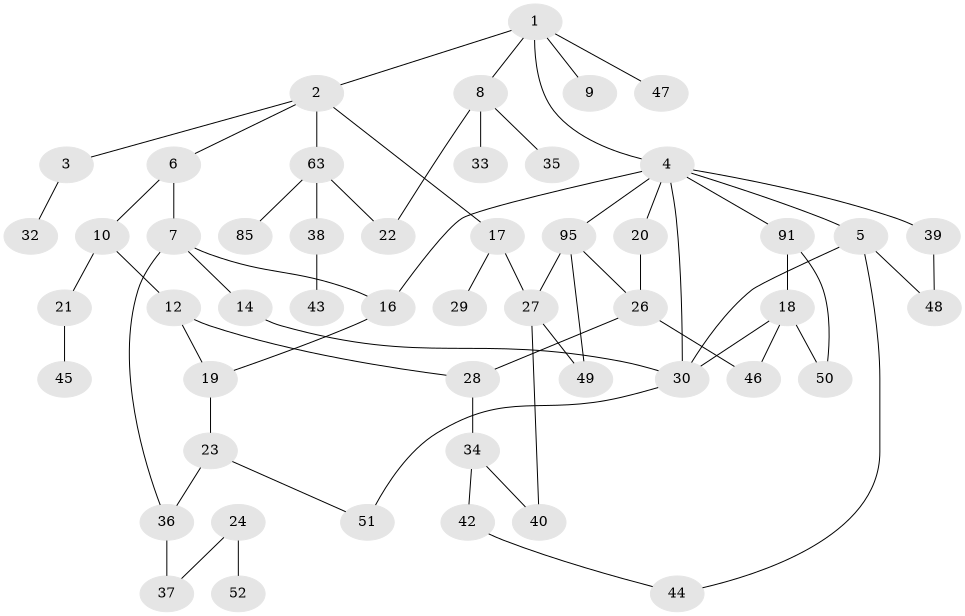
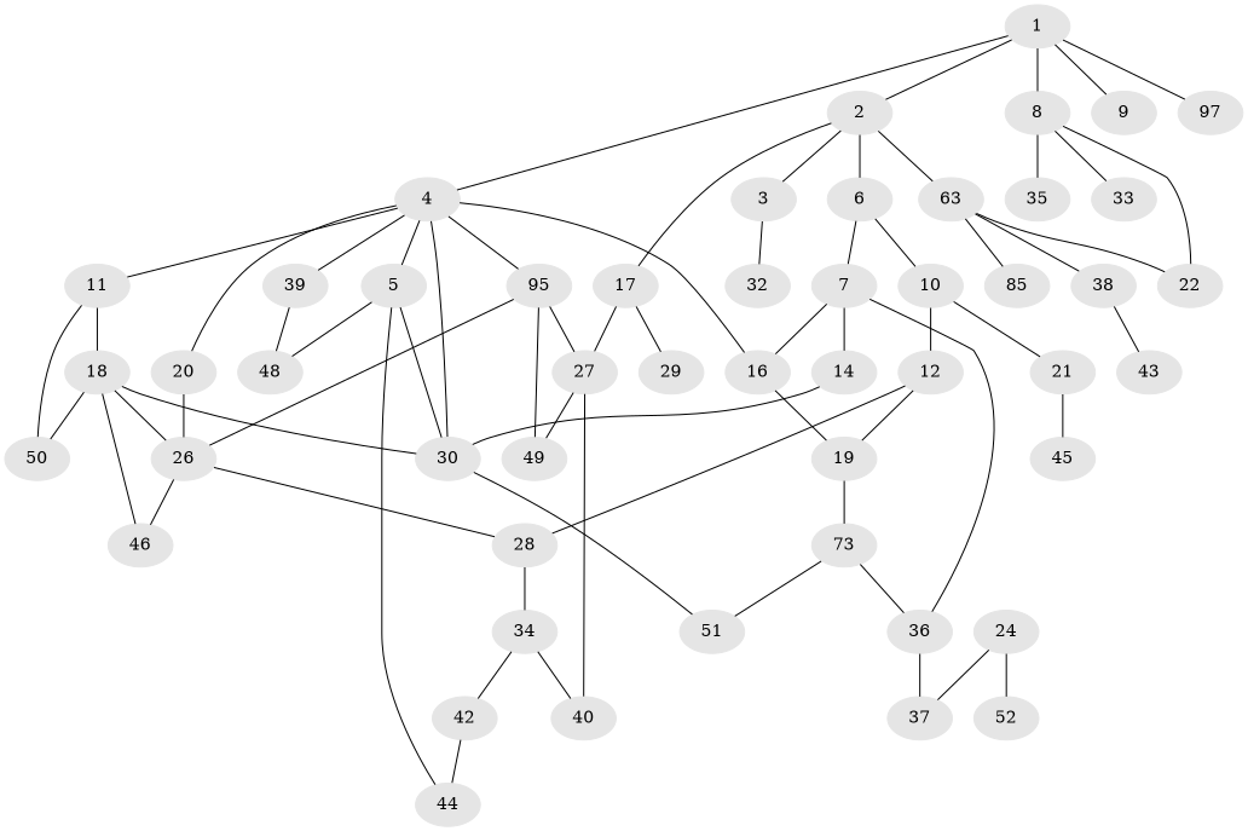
  graph {
    node [color=gray90 style=filled]
    1
    2
    4
    8
    9
-   47
+   47 [label=97]
    3
    6
    n9 [label=63]
    17
    5
-   11 [label=91]
+   11
    16
    20
    n15 [label=95]
    30
    39
    22
    33
    35
    32
    7
    10
    n24 [label=85]
    38
    27
    29
    44
    48
    18
    50
    19
    26
    49
    51
    14
    36
    12
    21
    37
    28
    45
    46
-   23
+   23 [label=73]
    24
    52
    34
    43
    40
    42
    1 -- 2
    1 -- 4
    1 -- 8
    1 -- 9
    1 -- 47
    2 -- 3
    2 -- 6
    2 -- n9
    2 -- 17
    4 -- 5
    4 -- 11
    4 -- 16
    4 -- 20
    4 -- n15
    4 -- 30
    4 -- 39
    8 -- 22
    8 -- 33
    8 -- 35
    3 -- 32
    6 -- 7
    6 -- 10
    n9 -- 22
    n9 -- n24
    n9 -- 38
    17 -- 27
    17 -- 29
    5 -- 30
    5 -- 44
    5 -- 48
    11 -- 18
    11 -- 50
    16 -- 19
    20 -- 26
    n15 -- 27
    n15 -- 26
    n15 -- 49
    30 -- 51
    39 -- 48
    7 -- 16
    7 -- 14
    7 -- 36
    10 -- 12
    10 -- 21
    38 -- 43
    27 -- 49
    27 -- 40
    18 -- 30
    18 -- 50
+   18 -- 26
    18 -- 46
    19 -- 23
    26 -- 28
    26 -- 46
    14 -- 30
    36 -- 37
    12 -- 19
    12 -- 28
    21 -- 45
    28 -- 34
    23 -- 51
    23 -- 36
    24 -- 37
    24 -- 52
    34 -- 40
    34 -- 42
    42 -- 44
  }
